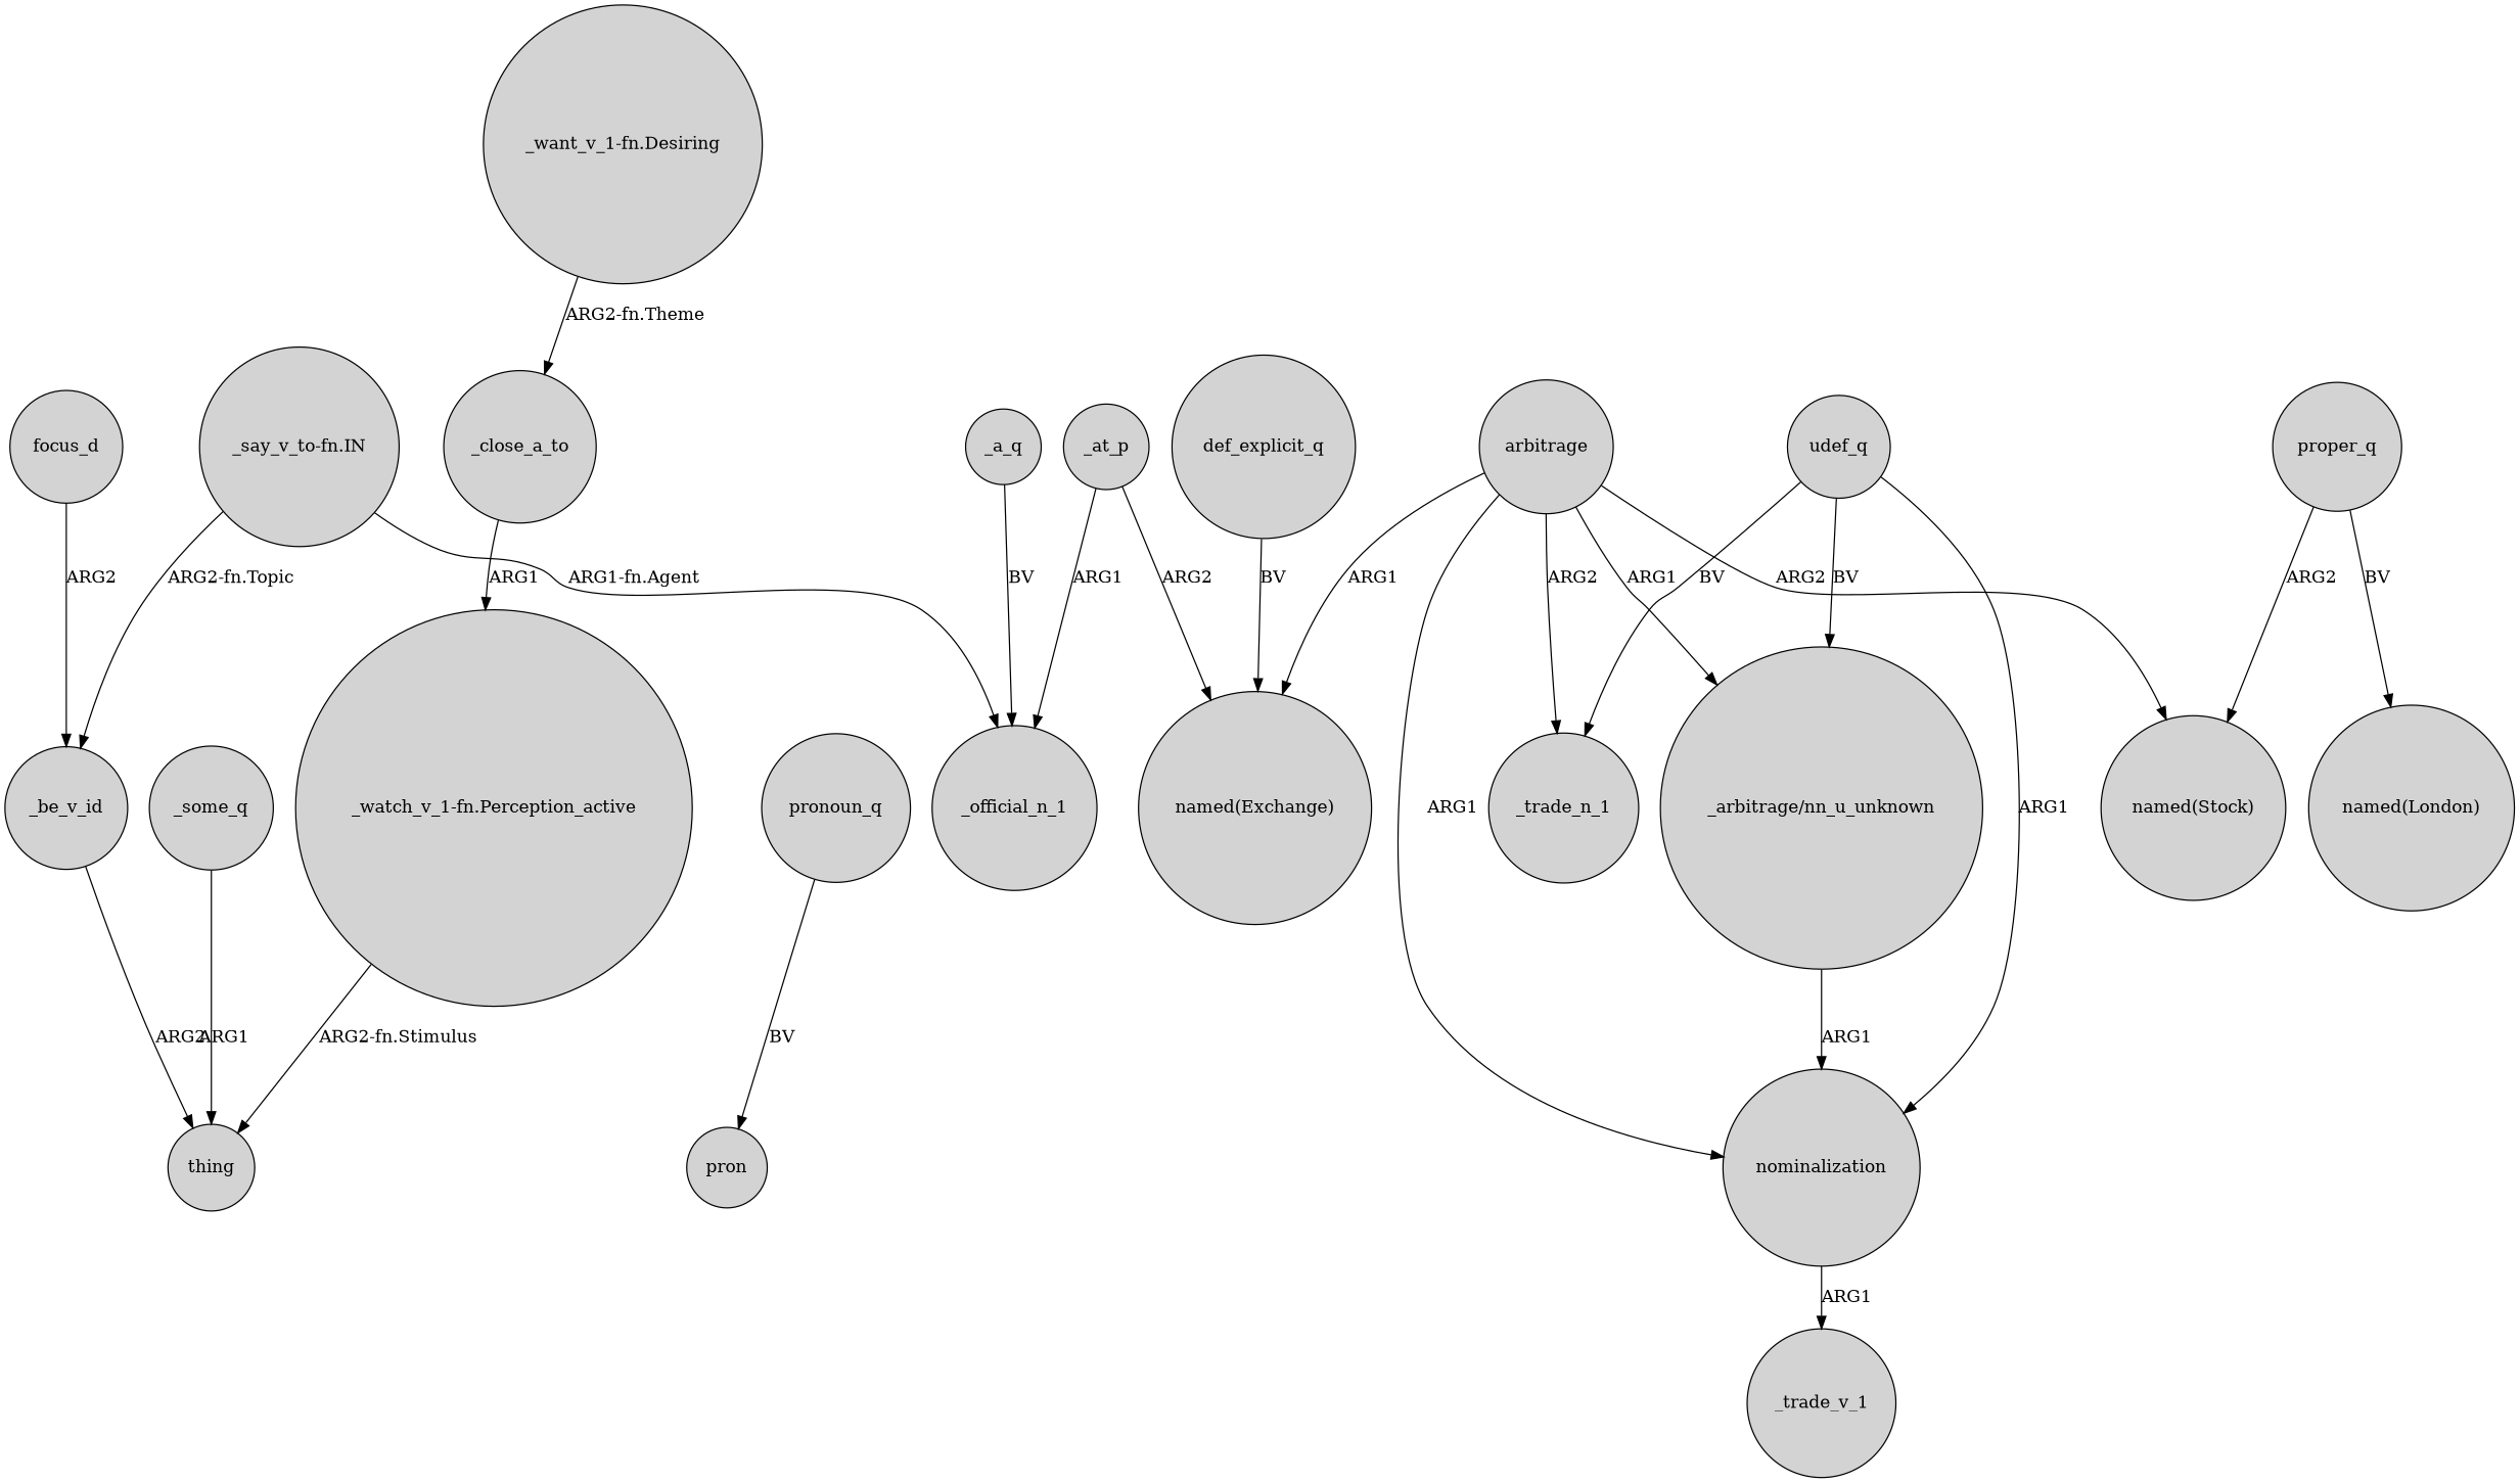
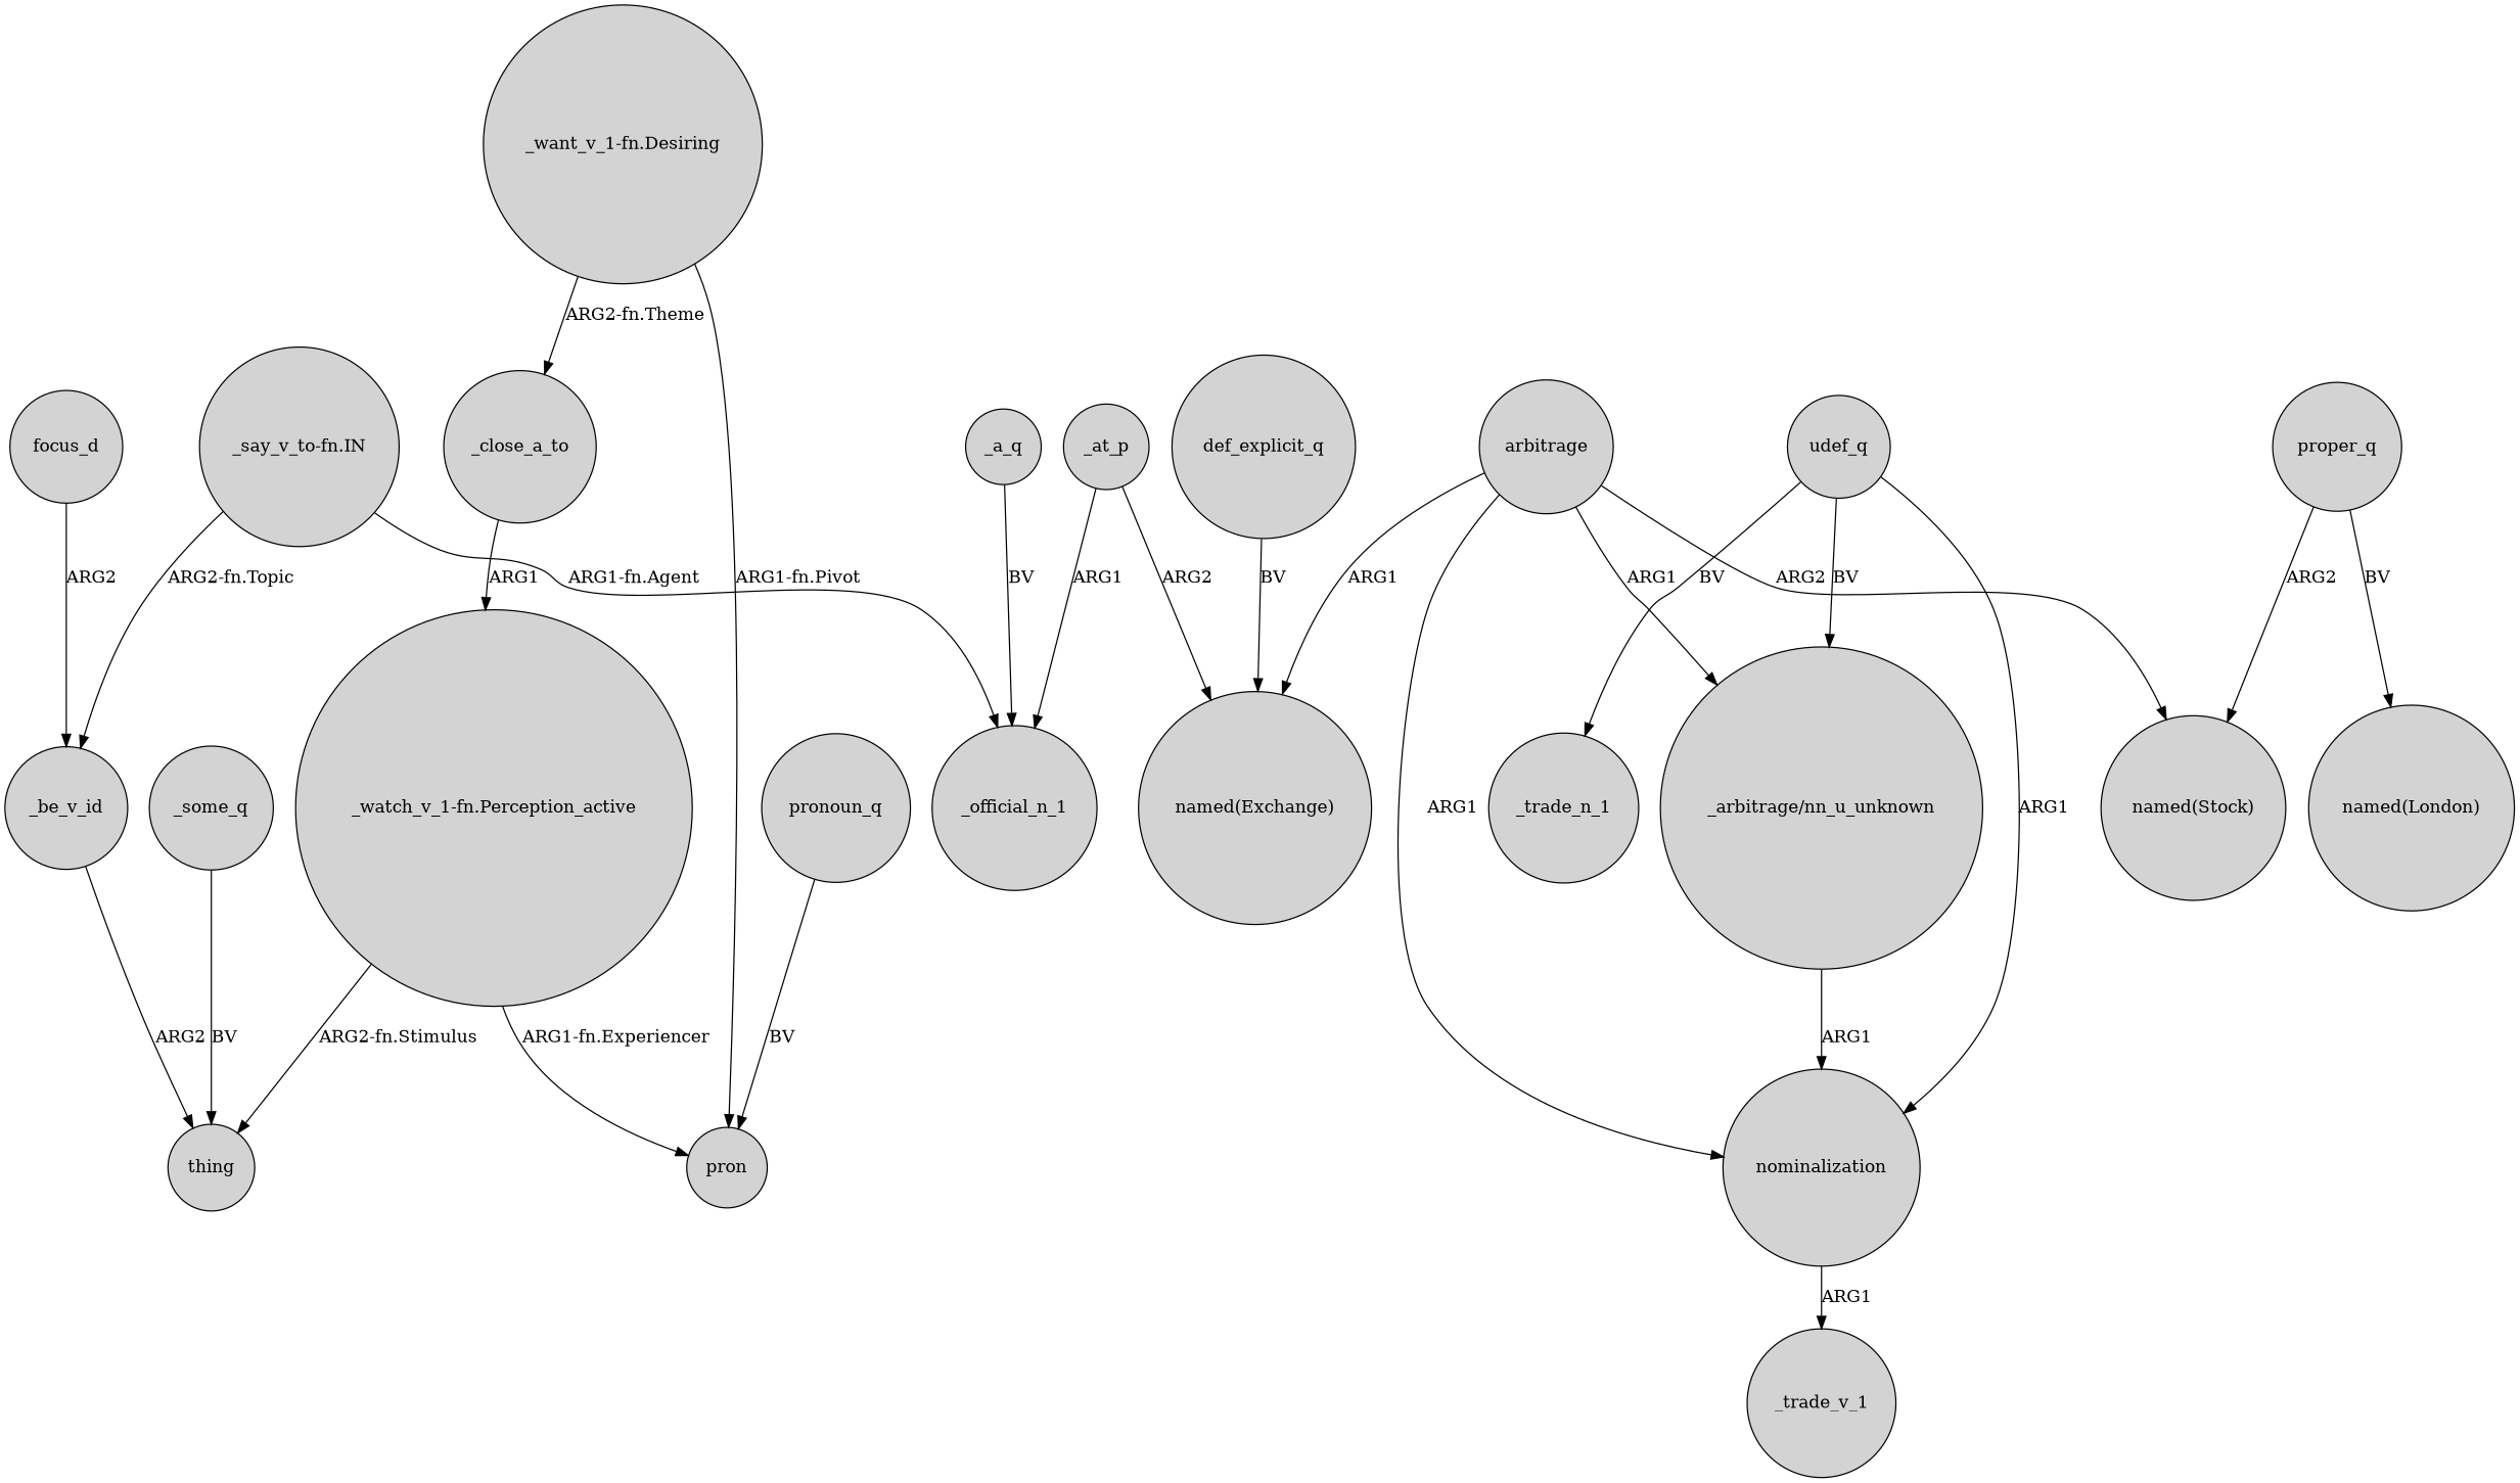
  digraph {
    node [shape=circle style=filled]
    focus_d
    _be_v_id
    thing
    "_say_v_to-fn.IN"
    _official_n_1
    nominalization
    _trade_v_1
    n8 [label=arbitrage]
    n9 [label=_trade_n_1]
    "named(Stock)"
    "named(Exchange)"
    "_arbitrage/nn_u_unknown"
    _some_q
    proper_q
    "named(London)"
    _at_p
    "_want_v_1-fn.Desiring"
    pron
    _close_a_to
    "_watch_v_1-fn.Perception_active"
    udef_q
    pronoun_q
    _a_q
    def_explicit_q
    focus_d -> _be_v_id [label=ARG2]
    _be_v_id -> thing [label=ARG2]
    "_say_v_to-fn.IN" -> _be_v_id [label="ARG2-fn.Topic"]
    "_say_v_to-fn.IN" -> _official_n_1 [label="ARG1-fn.Agent"]
    nominalization -> _trade_v_1 [label=ARG1]
    n8 -> nominalization [label=ARG1]
-   n8 -> n9 [label=ARG2]
    n8 -> "named(Stock)" [label=ARG2]
    n8 -> "named(Exchange)" [label=ARG1]
    n8 -> "_arbitrage/nn_u_unknown" [label=ARG1]
    "_arbitrage/nn_u_unknown" -> nominalization [label=ARG1]
-   _some_q -> thing [label=ARG1]
+   _some_q -> thing [label=BV]
    proper_q -> "named(Stock)" [label=ARG2]
    proper_q -> "named(London)" [label=BV]
    _at_p -> _official_n_1 [label=ARG1]
    _at_p -> "named(Exchange)" [label=ARG2]
+   "_want_v_1-fn.Desiring" -> pron [label="ARG1-fn.Pivot"]
    "_want_v_1-fn.Desiring" -> _close_a_to [label="ARG2-fn.Theme"]
    _close_a_to -> "_watch_v_1-fn.Perception_active" [label=ARG1]
    "_watch_v_1-fn.Perception_active" -> thing [label="ARG2-fn.Stimulus"]
+   "_watch_v_1-fn.Perception_active" -> pron [label="ARG1-fn.Experiencer"]
    udef_q -> nominalization [label=ARG1]
    udef_q -> n9 [label=BV]
    udef_q -> "_arbitrage/nn_u_unknown" [label=BV]
    pronoun_q -> pron [label=BV]
    _a_q -> _official_n_1 [label=BV]
    def_explicit_q -> "named(Exchange)" [label=BV]
  }
